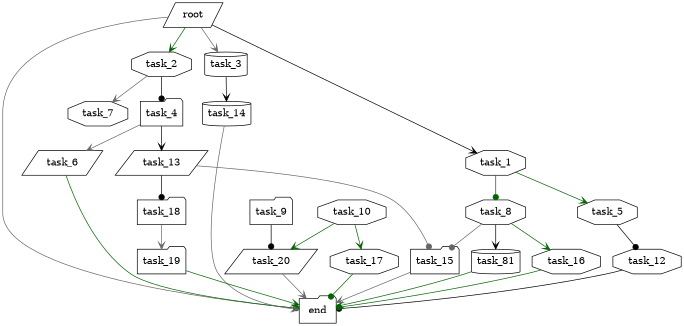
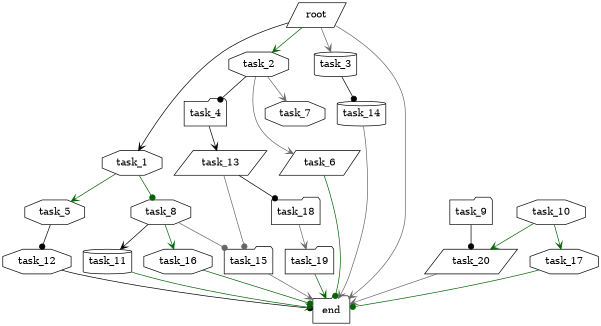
  digraph {
    node [shape=octagon]
    edge [arrowhead=vee color=darkgreen]
    root [shape=parallelogram]
    task_1
    task_2
    task_3 [shape=cylinder]
    end [shape=folder]
    task_5
    task_8
    task_4 [shape=folder]
    task_6 [shape=parallelogram]
    task_7
    task_14 [shape=cylinder]
    task_12
-   task_11 [shape=cylinder label=task_81]
+   task_11 [shape=cylinder]
    task_15 [shape=folder]
    task_16
    task_13 [shape=parallelogram]
    task_9 [shape=folder]
    task_20 [shape=parallelogram]
    task_10
    task_17
    task_18 [shape=folder]
    task_19 [shape=folder]
    root -> task_1 [color=black]
    root -> task_2
    root -> task_3 [color=gray40]
    root -> end [color=gray40]
    task_1 -> task_5
    task_1 -> task_8 [arrowhead=dot]
    task_2 -> task_4 [arrowhead=dot color=black]
-   task_4 -> task_6 [color=gray40]
+   task_2 -> task_6 [color=gray40]
    task_2 -> task_7 [color=gray40]
-   task_3 -> task_14 [color=black]
+   task_3 -> task_14 [arrowhead=dot color=black]
    task_5 -> task_12 [arrowhead=dot color=black]
    task_8 -> task_11 [color=black]
    task_8 -> task_15 [arrowhead=dot color=gray40]
    task_8 -> task_16
    task_4 -> task_13 [color=black]
    task_6 -> end [arrowhead=dot]
    task_14 -> end [color=gray40]
    task_12 -> end [arrowhead=dot color=black]
    task_11 -> end
    task_15 -> end [color=gray40]
    task_16 -> end [arrowhead=dot]
    task_13 -> task_15 [arrowhead=dot color=gray40]
    task_13 -> task_18 [arrowhead=dot color=black]
    task_9 -> task_20 [arrowhead=dot color=black]
    task_20 -> end [color=gray40]
    task_10 -> task_20
    task_10 -> task_17
    task_17 -> end [arrowhead=dot]
    task_18 -> task_19 [color=gray40]
    task_19 -> end
  }
